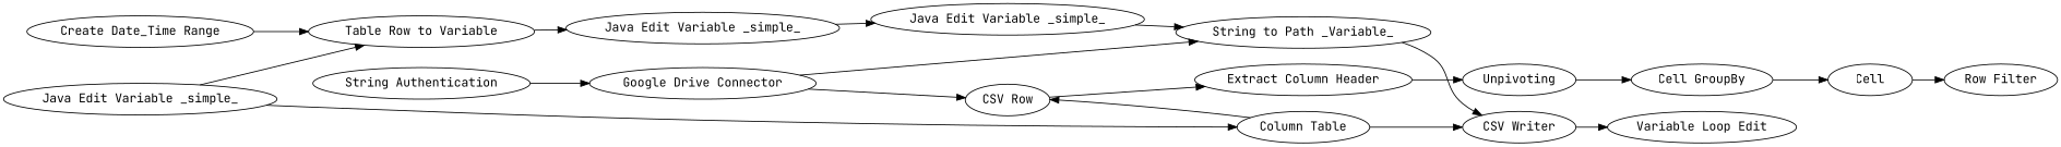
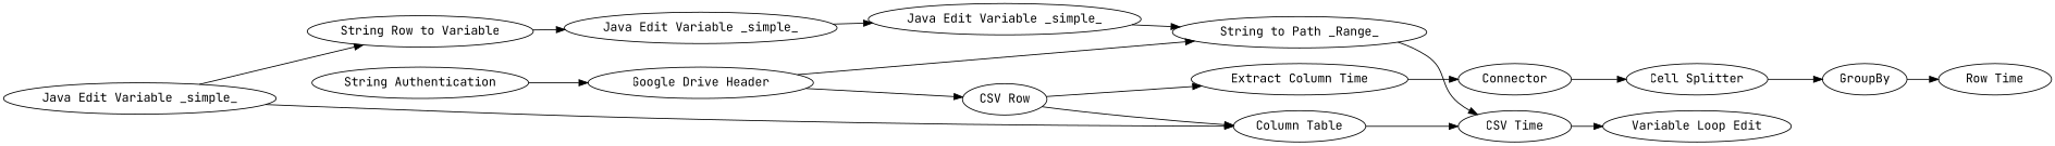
  digraph {
    fontname="JetBrains Mono"
    rankdir=LR
    node [fontname="JetBrains Mono"]
    edge [fontname="JetBrains Mono"]
-   n1 [label="Extract Column Header"]
-   n2 [label=Unpivoting]
-   n3 [label="Cell GroupBy"]
-   n4 [label=Cell]
-   n5 [label="Row Filter"]
+   n1 [label="Extract Column Time"]
+   n2 [label=Connector]
+   n3 [label="Cell Splitter"]
+   n4 [label=GroupBy]
+   n5 [label="Row Time"]
    n6 [label="String Authentication"]
-   n7 [label="Google Drive Connector"]
+   n7 [label="Google Drive Header"]
    n8 [label="CSV Row"]
-   n9 [label="String to Path _Variable_"]
+   n9 [label="String to Path _Range_"]
    n10 [label="Column Table"]
-   n11 [label="CSV Writer"]
+   n11 [label="CSV Time"]
    n12 [label="Variable Loop Edit"]
-   n13 [label="Create Date_Time Range"]
-   n14 [label="Table Row to Variable"]
+   n14 [label="String Row to Variable"]
    n15 [label="Java Edit Variable _simple_"]
    n16 [label="Java Edit Variable _simple_"]
    n17 [label="Java Edit Variable _simple_"]
    n1 -> n2
    n2 -> n3
    n3 -> n4
    n4 -> n5
    n6 -> n7
    n7 -> n8
    n7 -> n9
    n8 -> n1
-   n10 -> n8
+   n8 -> n10
    n9 -> n11
    n10 -> n11
    n11 -> n12
-   n13 -> n14
    n14 -> n16
    n15 -> n10
    n15 -> n14
    n16 -> n17
    n17 -> n9
  }
